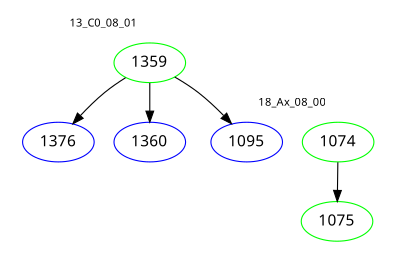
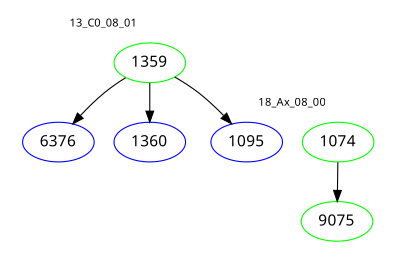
  digraph {
    fontname="Noto Sans"
    node [color=green fontname="Noto Sans"]
    edge [color=black fontname="Noto Sans"]
    n1 [label=1074]
-   n2 [label=1075]
+   n2 [label=9075]
    n3 [color=blue label=1095]
    n4 [label=1359]
-   n5 [color=blue label=1376]
+   n5 [color=blue label=6376]
    n6 [color=blue label=1360]
    subgraph cluster_1 {
      color=white
      fontsize=10
      label="18_Ax_08_00"
      n1
      n2
      n3
    }
    subgraph cluster_2 {
      color=white
      fontsize=10
      label="13_C0_08_01"
      n4
      n5
      n6
    }
    n1 -> n2
    n4 -> n3
    n4 -> n5
    n4 -> n6
  }
